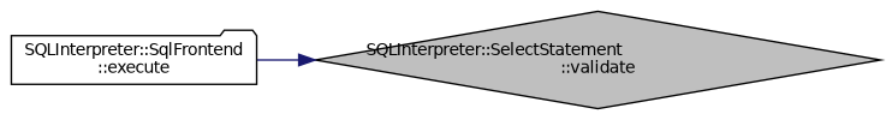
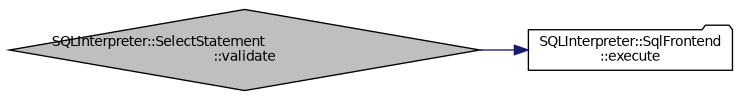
  digraph {
    rankdir=RL
    node [color=black fontname=Helvetica fontsize=10 style=filled]
    n1 [fillcolor=grey75 fontcolor=black height=0.2 label="SQLInterpreter::SelectStatement\l::validate" shape=diamond width=0.4]
    n2 [fillcolor=white height=0.2 label="SQLInterpreter::SqlFrontend\l::execute" shape=folder width=0.4]
-   n1 -> n2 [color=midnightblue dir=back fontname=Helvetica fontsize=10 labelfontname=Helvetica labelfontsize=10 style=solid]
+   n2 -> n1 [color=midnightblue dir=back fontname=Helvetica fontsize=10 labelfontname=Helvetica labelfontsize=10 style=solid]
  }
